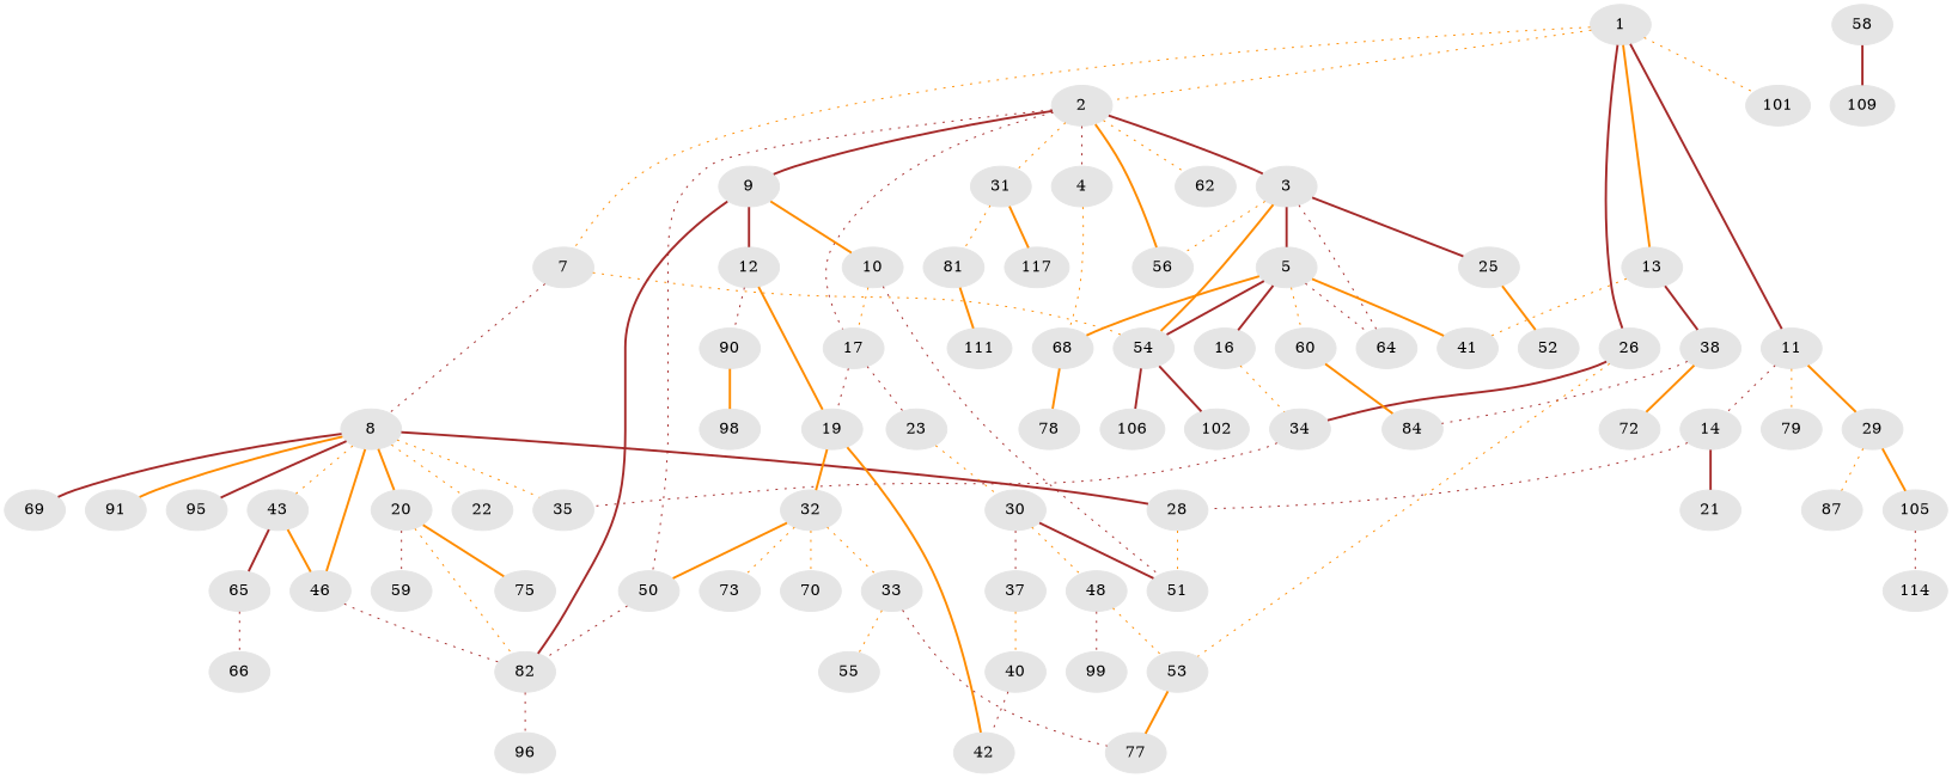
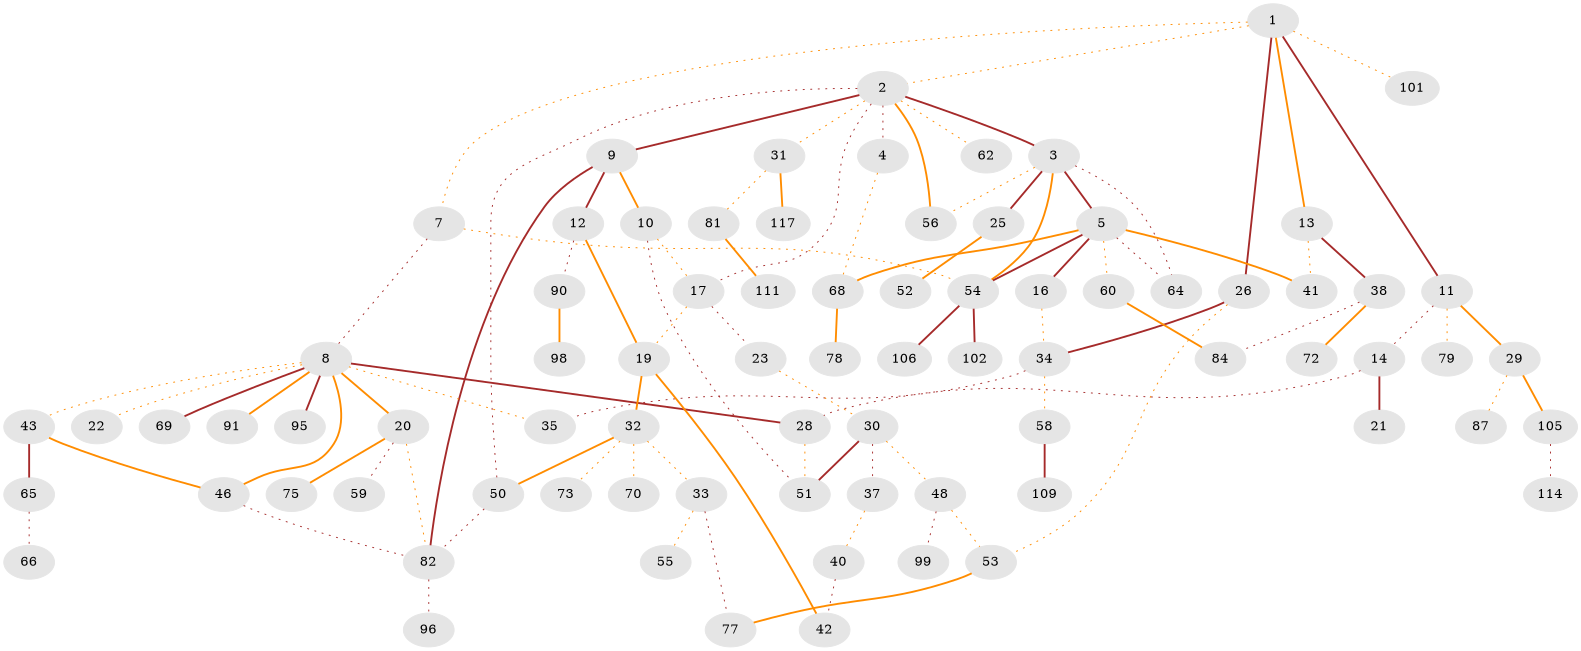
  graph {
    node [color=gray90 style=filled]
    edge [color=darkorange style=dotted]
    1 [super="+6"]
    2 [super="+24"]
    7
    11
    13
    26 [super="+45"]
    101
    3 [super="+15"]
    4
    9 [super="+49"]
    17 [super="+103"]
    31 [super="+85"]
    50 [super="+63"]
    56
    62
    54 [super="+80"]
    8 [super="+18"]
    14 [super="+115"]
    29 [super="+100"]
    79 [super="+113"]
    41 [super="+86"]
    38 [super="+110"]
    34 [super="+119"]
    53 [super="+118"]
    5 [super="+39"]
    25
    64 [super="+92"]
    68 [super="+116"]
    10 [super="+47"]
    12
    82 [super="+83"]
    19 [super="+27"]
    23
    81 [super="+104"]
    117
    16 [super="+120"]
    60
    52
    102
    106
    78
    84 [super="+108"]
    20
    22 [super="+71"]
    28 [super="+107"]
    35 [super="+94"]
    43 [super="+93"]
    46 [super="+88"]
    69
    91
    95
    59 [super="+61"]
    75 [super="+76"]
    51 [super="+74"]
    65
    90
    96
    21
    87
    105
    32 [super="+44"]
    42
    98
    72 [super="+112"]
    58 [super="+89"]
    30 [super="+36"]
    33 [super="+57"]
    70
    73 [super="+97"]
    37
    48
    77
    114
    40 [super="+67"]
    99
    111
    55
    109
    66
    1 -- 2
    1 -- 7
    1 -- 11 [color=brown style=bold]
    1 -- 13 [style=bold]
    1 -- 26 [color=brown style=bold]
    1 -- 101
    2 -- 3 [color=brown style=bold]
    2 -- 4 [color=brown]
    2 -- 9 [color=brown style=bold]
    2 -- 17 [color=brown]
    2 -- 31
    2 -- 50 [color=brown]
    2 -- 56 [style=bold]
    2 -- 62
    7 -- 54
    7 -- 8 [color=brown]
    11 -- 14 [color=brown]
    11 -- 29 [style=bold]
    11 -- 79
    13 -- 41
    13 -- 38 [color=brown style=bold]
    26 -- 34 [color=brown style=bold]
    26 -- 53
    3 -- 56
    3 -- 54 [style=bold]
    3 -- 5 [color=brown style=bold]
    3 -- 25 [color=brown style=bold]
    3 -- 64 [color=brown]
    4 -- 68
    9 -- 10 [style=bold]
    9 -- 12 [color=brown style=bold]
    9 -- 82 [color=brown style=bold]
-   17 -- 19 [color=brown]
+   17 -- 19
    17 -- 23 [color=brown]
    31 -- 81
    31 -- 117 [style=bold]
    50 -- 82 [color=brown]
    54 -- 102 [color=brown style=bold]
    54 -- 106 [color=brown style=bold]
    8 -- 20 [style=bold]
    8 -- 22
    8 -- 28 [color=brown style=bold]
    8 -- 35
    8 -- 43
    8 -- 46 [style=bold]
    8 -- 69 [color=brown style=bold]
    8 -- 91 [style=bold]
    8 -- 95 [color=brown style=bold]
    14 -- 28 [color=brown]
    14 -- 21 [color=brown style=bold]
    29 -- 87
    29 -- 105 [style=bold]
    38 -- 84 [color=brown]
    38 -- 72 [style=bold]
    34 -- 35 [color=brown]
+   34 -- 58
    53 -- 77 [style=bold]
    5 -- 54 [color=brown style=bold]
    5 -- 41 [style=bold]
    5 -- 64 [color=brown]
    5 -- 68 [style=bold]
    5 -- 16 [color=brown style=bold weight=2]
    5 -- 60
    25 -- 52 [style=bold]
    68 -- 78 [style=bold]
    10 -- 17
    10 -- 51 [color=brown]
    12 -- 19 [style=bold]
    12 -- 90 [color=brown]
    82 -- 96 [color=brown]
    19 -- 32 [style=bold]
    19 -- 42 [style=bold]
    23 -- 30
    81 -- 111 [style=bold]
    16 -- 34
    60 -- 84 [style=bold]
    20 -- 82
    20 -- 59 [color=brown]
    20 -- 75 [style=bold]
    28 -- 51
    43 -- 46 [style=bold]
    43 -- 65 [color=brown style=bold]
    46 -- 82 [color=brown]
    65 -- 66 [color=brown]
    90 -- 98 [style=bold]
    105 -- 114 [color=brown]
    32 -- 50 [style=bold]
    32 -- 33
    32 -- 70
    32 -- 73
    58 -- 109 [color=brown style=bold]
    30 -- 51 [color=brown style=bold]
    30 -- 37 [color=brown]
    30 -- 48
    33 -- 77 [color=brown]
    33 -- 55
    37 -- 40
    48 -- 53
    48 -- 99 [color=brown]
    40 -- 42 [color=brown]
  }
